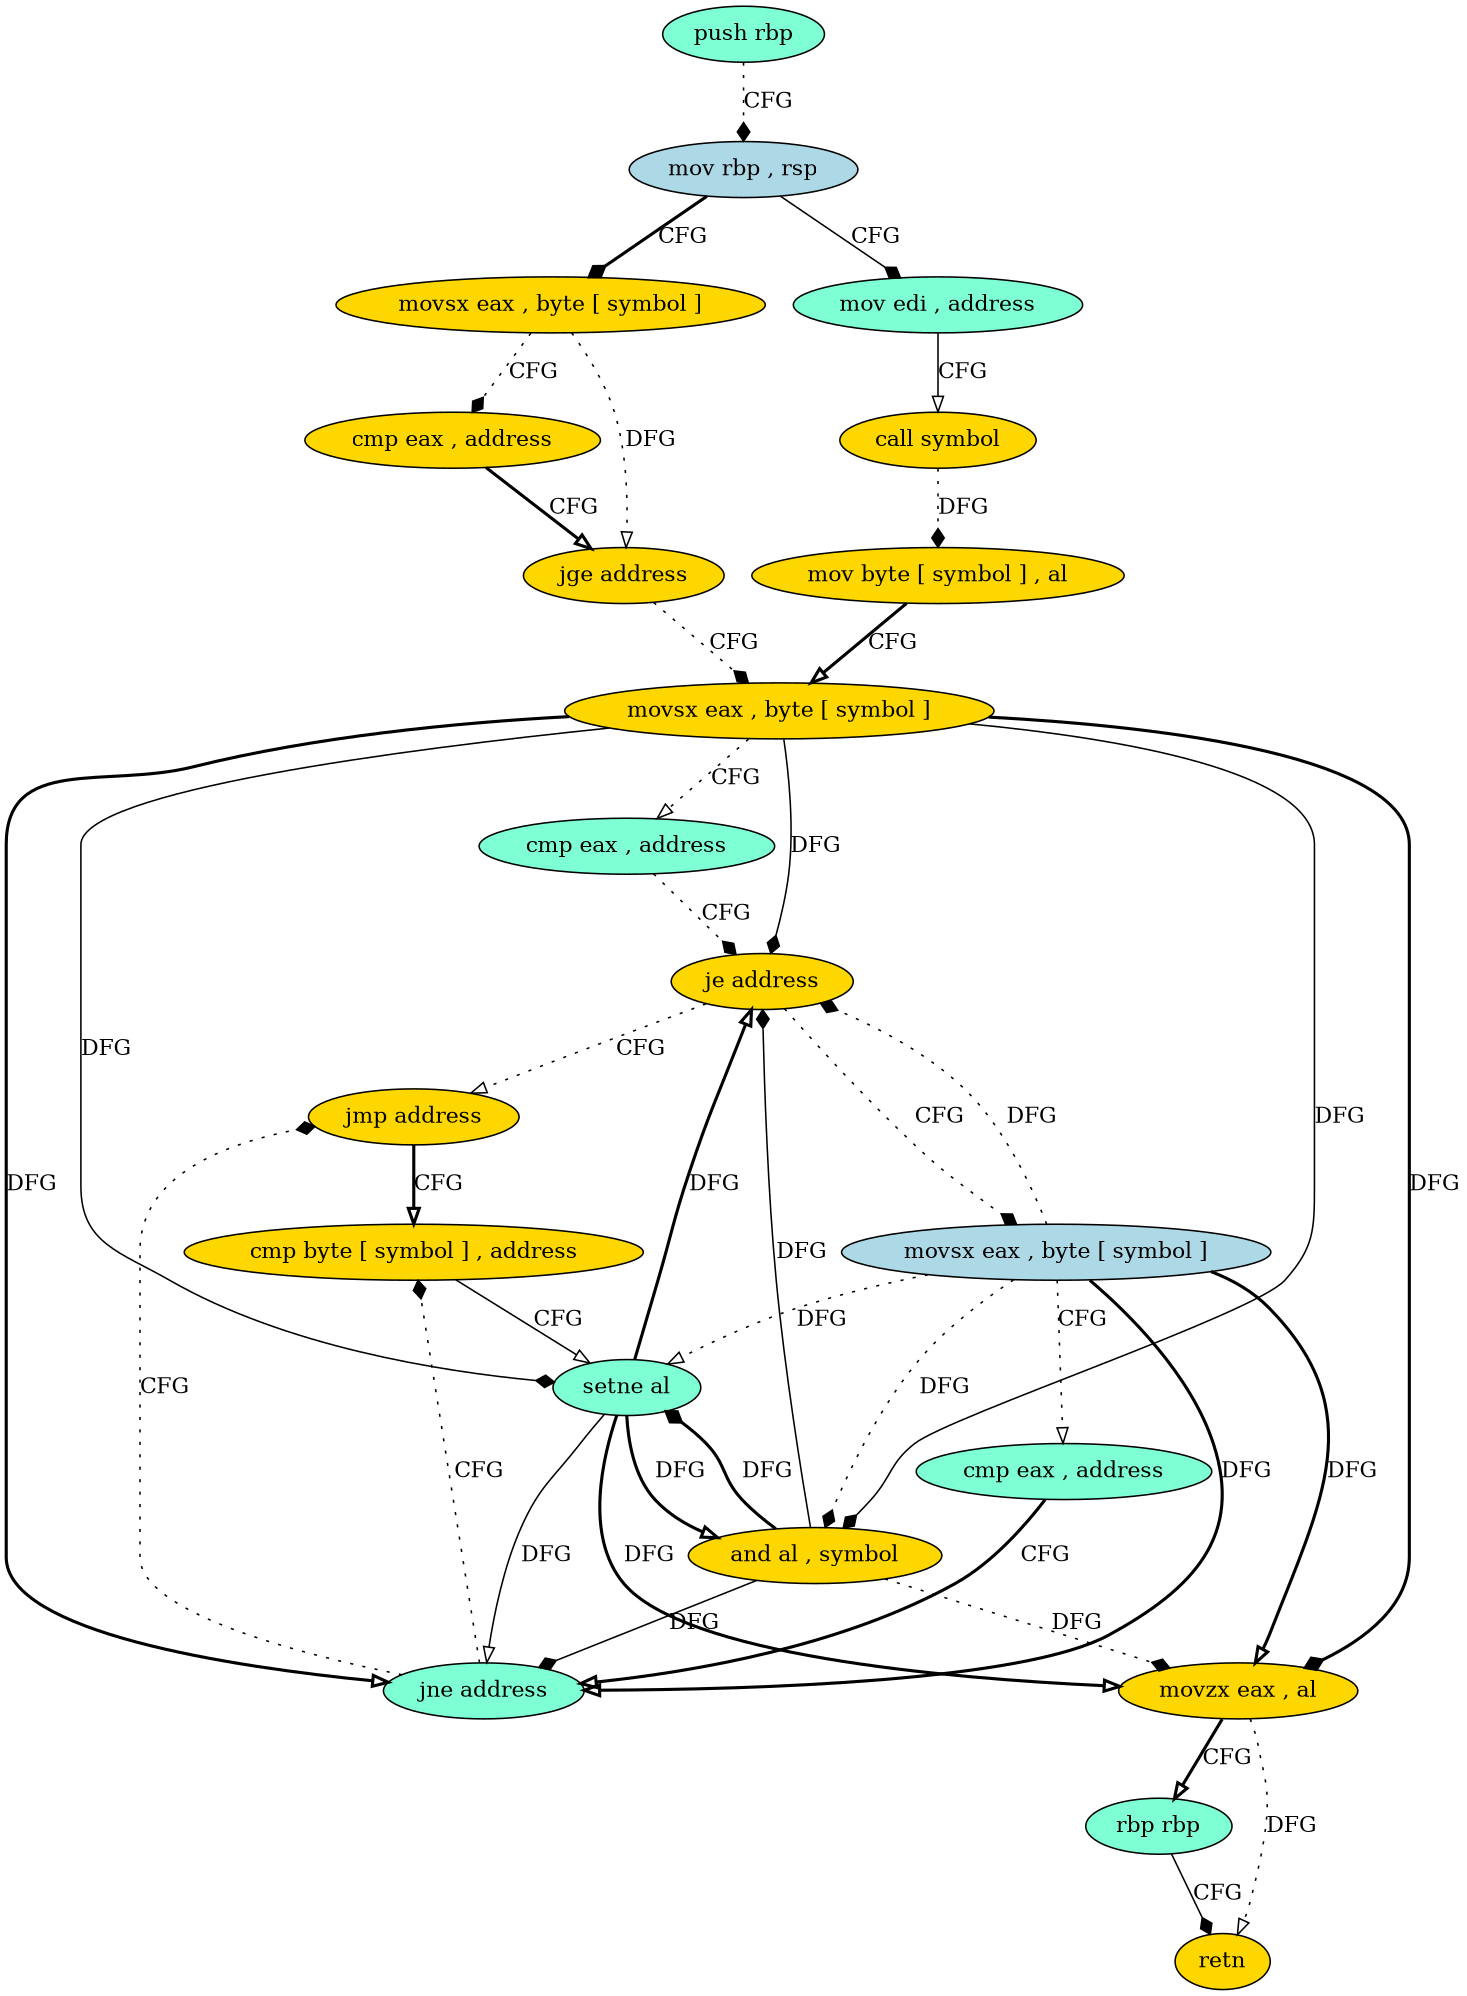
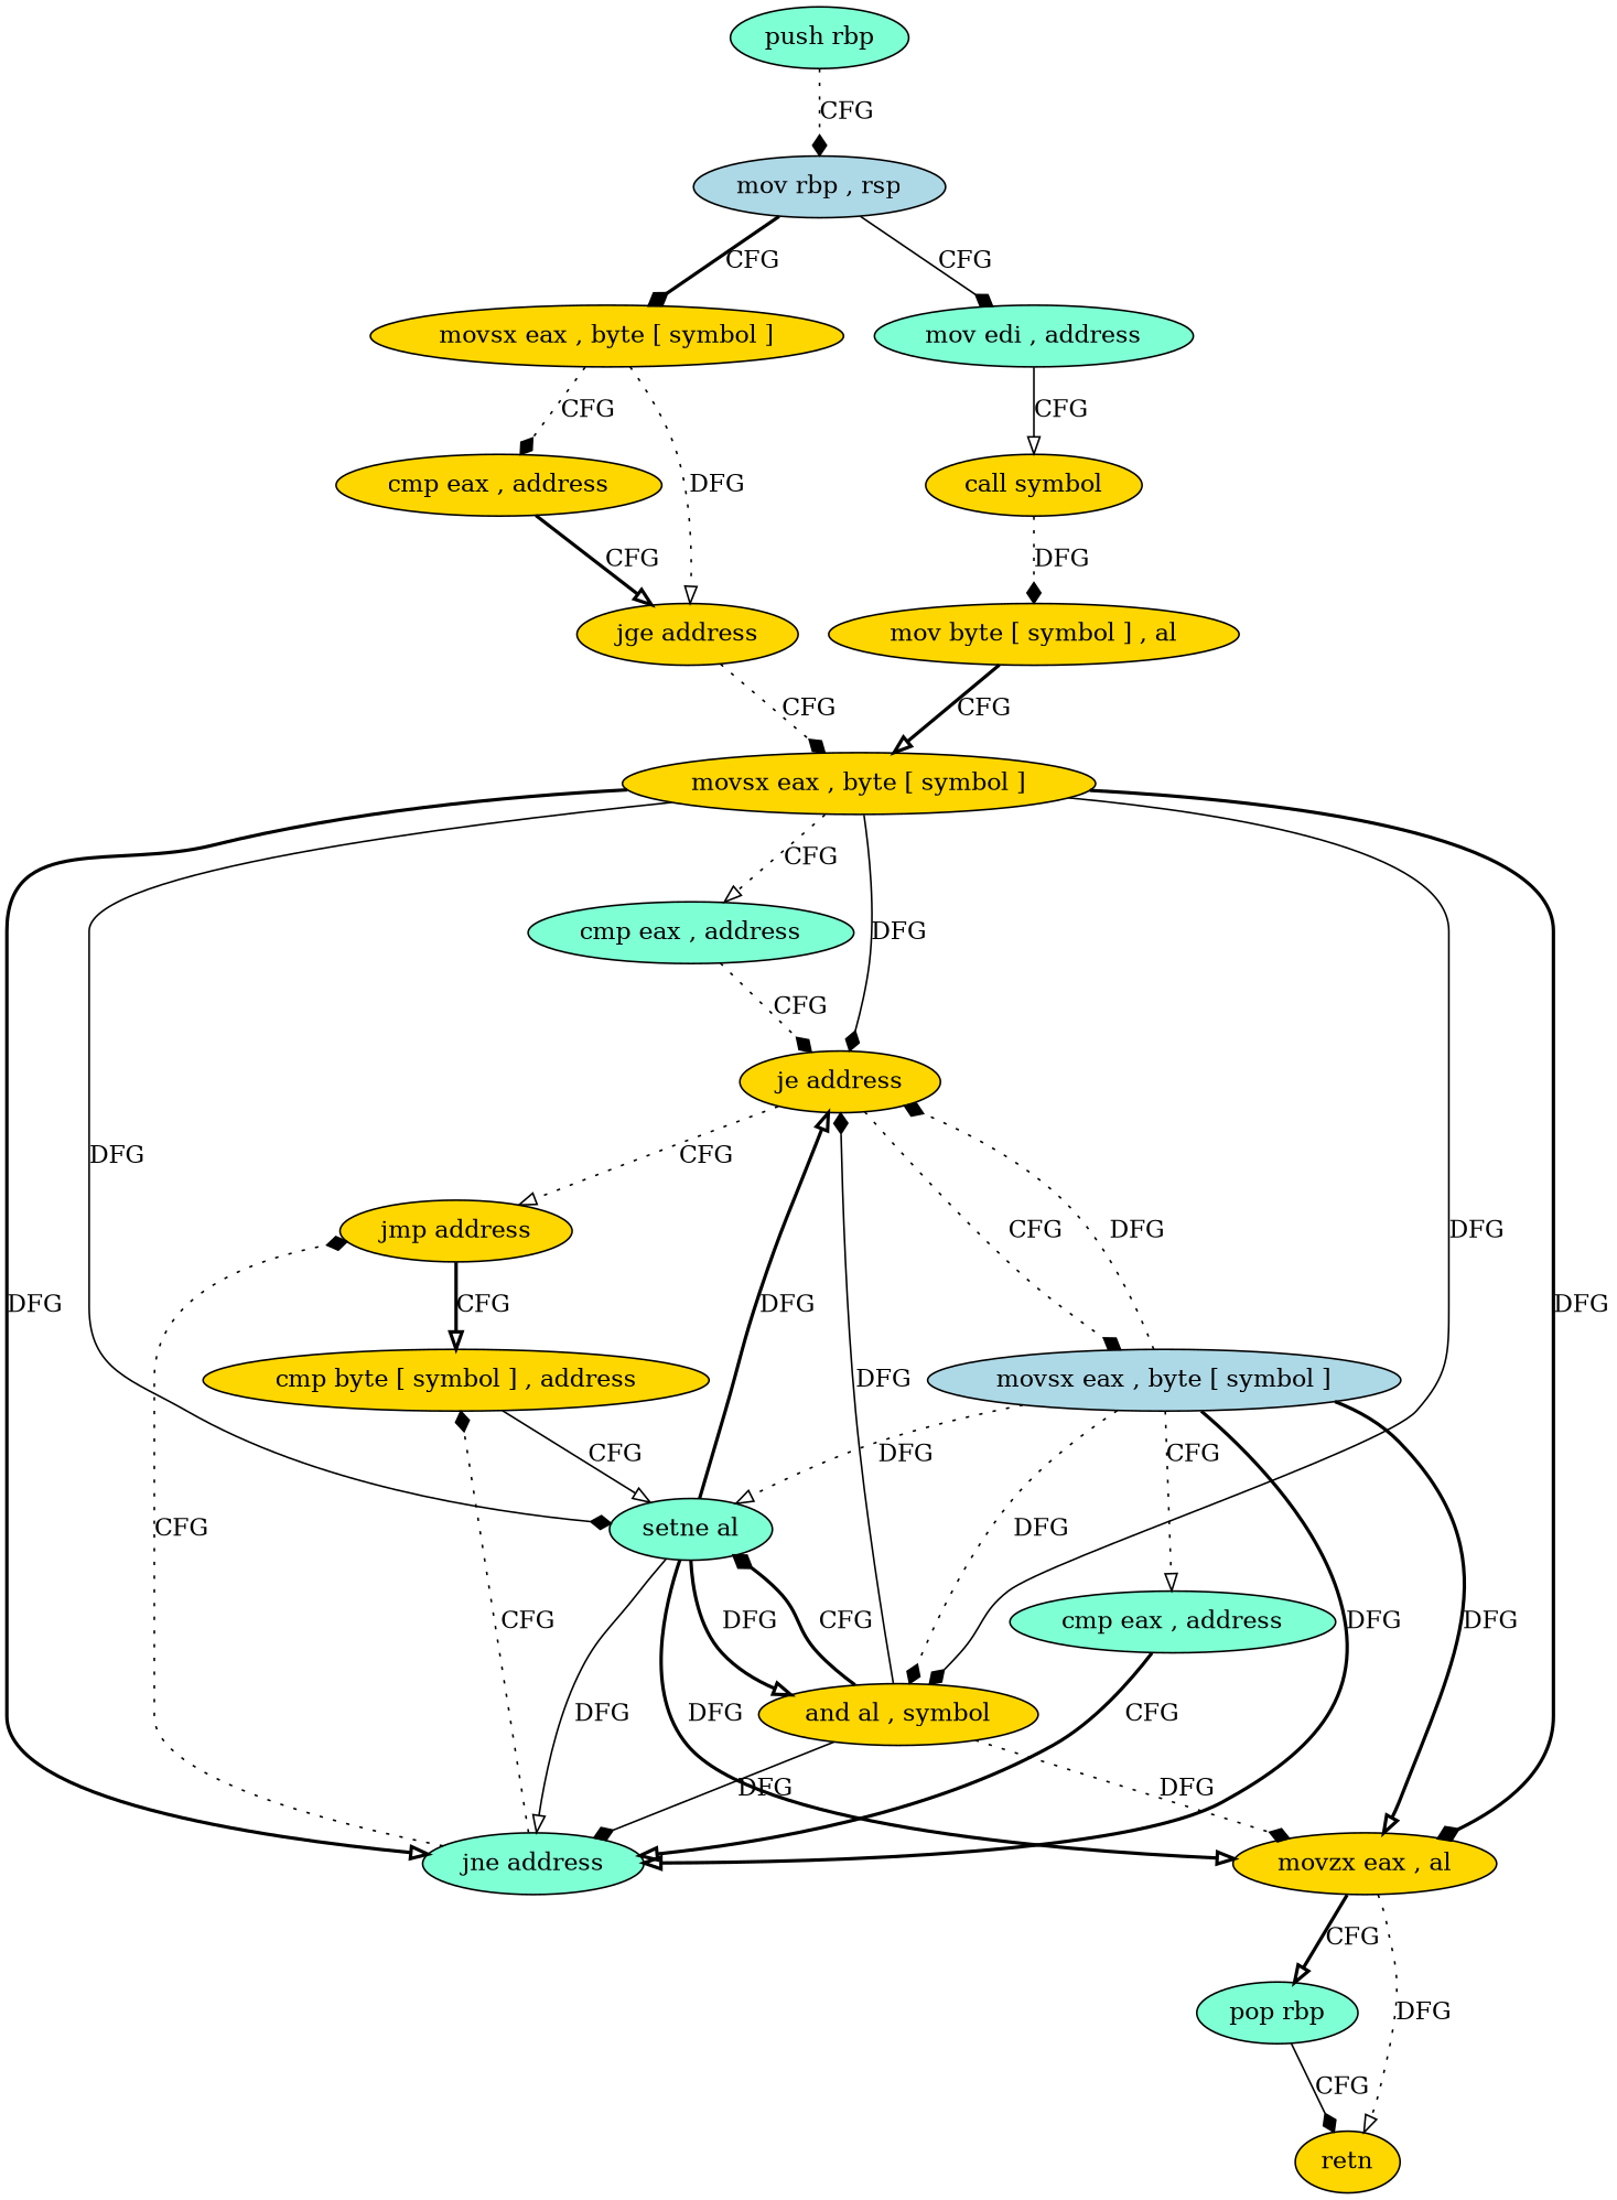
  digraph {
    node [fillcolor=gold style=filled]
    edge [arrowhead=diamond style=dotted]
    n1 [fillcolor=aquamarine label="push rbp"]
    n2 [fillcolor=lightblue label="mov rbp , rsp"]
    n3 [label="movsx eax , byte [ symbol ]"]
    n4 [fillcolor=aquamarine label="mov edi , address"]
    n5 [label="cmp eax , address"]
    n6 [label="jge address"]
    n7 [label="movsx eax , byte [ symbol ]"]
    n8 [fillcolor=aquamarine label="cmp eax , address"]
    n9 [label="je address"]
    n10 [fillcolor=aquamarine label="jne address"]
    n11 [fillcolor=aquamarine label="setne al"]
    n12 [label="and al , symbol"]
    n13 [label="movzx eax , al"]
    n14 [label="call symbol"]
    n15 [label="jmp address"]
    n16 [fillcolor=lightblue label="movsx eax , byte [ symbol ]"]
    n17 [label="cmp byte [ symbol ] , address"]
-   n18 [fillcolor=aquamarine label="rbp rbp"]
+   n18 [fillcolor=aquamarine label="pop rbp"]
    n19 [label=retn]
    n20 [label="mov byte [ symbol ] , al"]
    n21 [fillcolor=aquamarine label="cmp eax , address"]
    n1 -> n2 [label=CFG]
    n2 -> n3 [label=CFG style=bold]
    n2 -> n4 [label=CFG style=solid]
    n3 -> n5 [label=CFG]
    n3 -> n6 [arrowhead=onormal label=DFG]
    n4 -> n14 [arrowhead=onormal label=CFG style=solid]
    n5 -> n6 [arrowhead=onormal label=CFG style=bold]
    n6 -> n7 [label=CFG]
    n7 -> n8 [arrowhead=onormal label=CFG]
    n7 -> n9 [label=DFG style=solid]
    n7 -> n10 [arrowhead=onormal label=DFG style=bold]
    n7 -> n11 [label=DFG style=solid]
    n7 -> n12 [label=DFG style=solid]
    n7 -> n13 [label=DFG style=bold]
    n8 -> n9 [label=CFG]
    n9 -> n15 [arrowhead=onormal label=CFG]
    n9 -> n16 [label=CFG]
    n10 -> n15 [label=CFG]
    n10 -> n17 [label=CFG]
    n11 -> n9 [arrowhead=onormal label=DFG style=bold]
    n11 -> n10 [arrowhead=onormal label=DFG style=solid]
    n11 -> n12 [arrowhead=onormal label=DFG style=bold]
    n11 -> n13 [arrowhead=onormal label=DFG style=bold]
    n12 -> n9 [label=DFG style=solid]
    n12 -> n10 [label=DFG style=solid]
-   n12 -> n11 [label=DFG style=bold]
+   n12 -> n11 [label=CFG style=bold]
    n12 -> n13 [label=DFG]
    n13 -> n18 [arrowhead=onormal label=CFG style=bold]
    n13 -> n19 [arrowhead=onormal label=DFG]
    n14 -> n20 [label=DFG]
    n15 -> n17 [arrowhead=onormal label=CFG style=bold]
    n16 -> n9 [label=DFG]
    n16 -> n10 [arrowhead=onormal label=DFG style=bold]
    n16 -> n11 [arrowhead=onormal label=DFG]
    n16 -> n12 [label=DFG]
    n16 -> n13 [arrowhead=onormal label=DFG style=bold]
    n16 -> n21 [arrowhead=onormal label=CFG]
    n17 -> n11 [arrowhead=onormal label=CFG style=solid]
    n18 -> n19 [label=CFG style=solid]
    n20 -> n7 [arrowhead=onormal label=CFG style=bold]
    n21 -> n10 [arrowhead=onormal label=CFG style=bold]
  }
